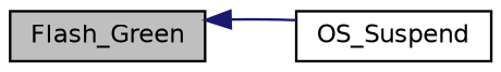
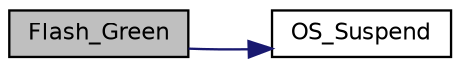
  digraph {
    rankdir=LR
    node [color=black fontname=Helvetica fontsize=10 shape=record style=filled]
    n1 [fillcolor=grey75 fontcolor=black height=0.2 label=Flash_Green width=0.4]
    n2 [fillcolor=white height=0.2 label=OS_Suspend width=0.4]
-   n2 -> n1 [color=midnightblue fontname=Helvetica fontsize=10 labelfontname=Helvetica labelfontsize=10 style=solid]
+   n1 -> n2 [color=midnightblue fontname=Helvetica fontsize=10 labelfontname=Helvetica labelfontsize=10 style=solid]
  }
